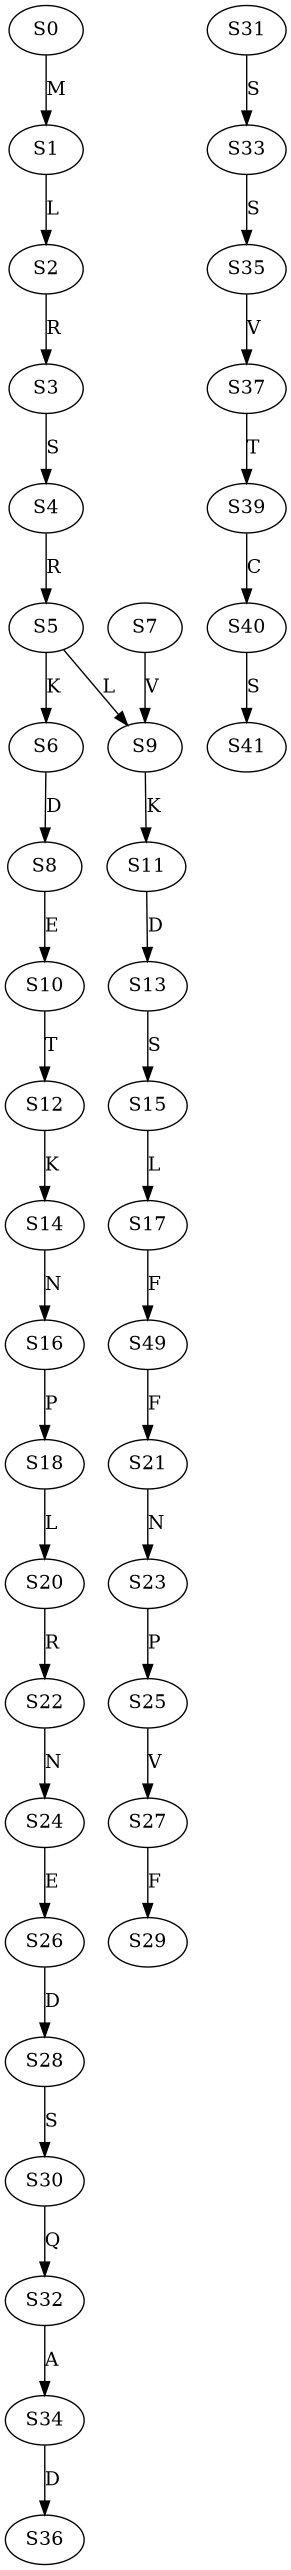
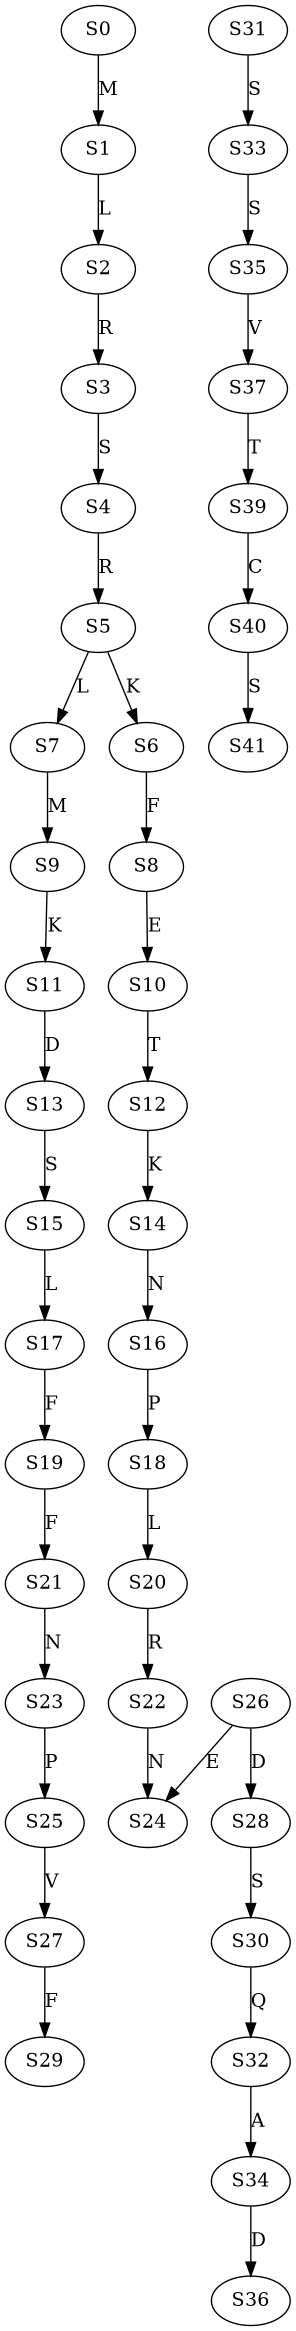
  strict digraph {
    S0
    S1
    S2
    S3
    S4
    S5
    S6
    S7
    S8
    S9
    S10
    S11
    S12
    S13
    S14
    S15
    S16
    S17
    S18
-   S19 [label=S49]
+   S19
    S20
    S21
    S22
    S23
    S24
    S25
    S26
    S27
    S28
    S29
    S30
    S32
    S31
    S33
    S34
    S35
    S36
    S37
    S39
    S40
    S41
    S0 -> S1 [label=M]
    S1 -> S2 [label=L]
    S2 -> S3 [label=R]
    S3 -> S4 [label=S]
    S4 -> S5 [label=R]
    S5 -> S6 [label=K]
-   S5 -> S9 [label=L]
-   S6 -> S8 [label=D]
-   S7 -> S9 [label=V]
+   S5 -> S7 [label=L]
+   S6 -> S8 [label=F]
+   S7 -> S9 [label=M]
    S8 -> S10 [label=E]
    S9 -> S11 [label=K]
    S10 -> S12 [label=T]
    S11 -> S13 [label=D]
    S12 -> S14 [label=K]
    S13 -> S15 [label=S]
    S14 -> S16 [label=N]
    S15 -> S17 [label=L]
    S16 -> S18 [label=P]
    S17 -> S19 [label=F]
    S18 -> S20 [label=L]
    S19 -> S21 [label=F]
    S20 -> S22 [label=R]
    S21 -> S23 [label=N]
    S22 -> S24 [label=N]
    S23 -> S25 [label=P]
-   S24 -> S26 [label=E]
+   S26 -> S24 [label=E]
    S25 -> S27 [label=V]
    S26 -> S28 [label=D]
    S27 -> S29 [label=F]
    S28 -> S30 [label=S]
    S30 -> S32 [label=Q]
    S32 -> S34 [label=A]
    S31 -> S33 [label=S]
    S33 -> S35 [label=S]
    S34 -> S36 [label=D]
    S35 -> S37 [label=V]
    S37 -> S39 [label=T]
    S39 -> S40 [label=C]
    S40 -> S41 [label=S]
  }
